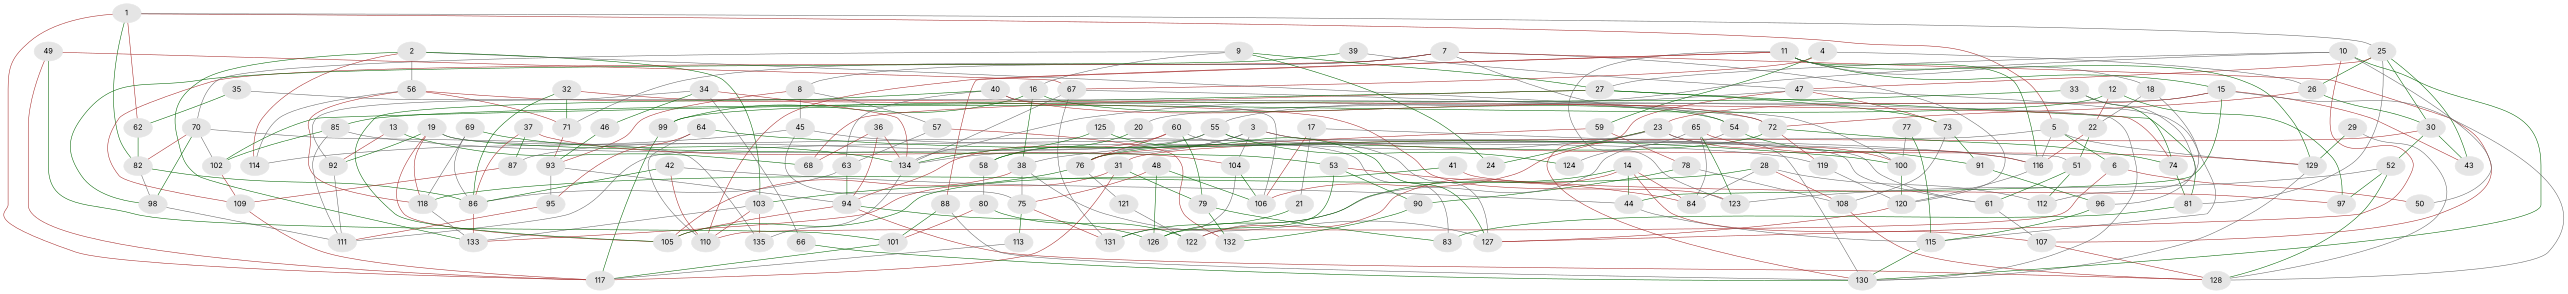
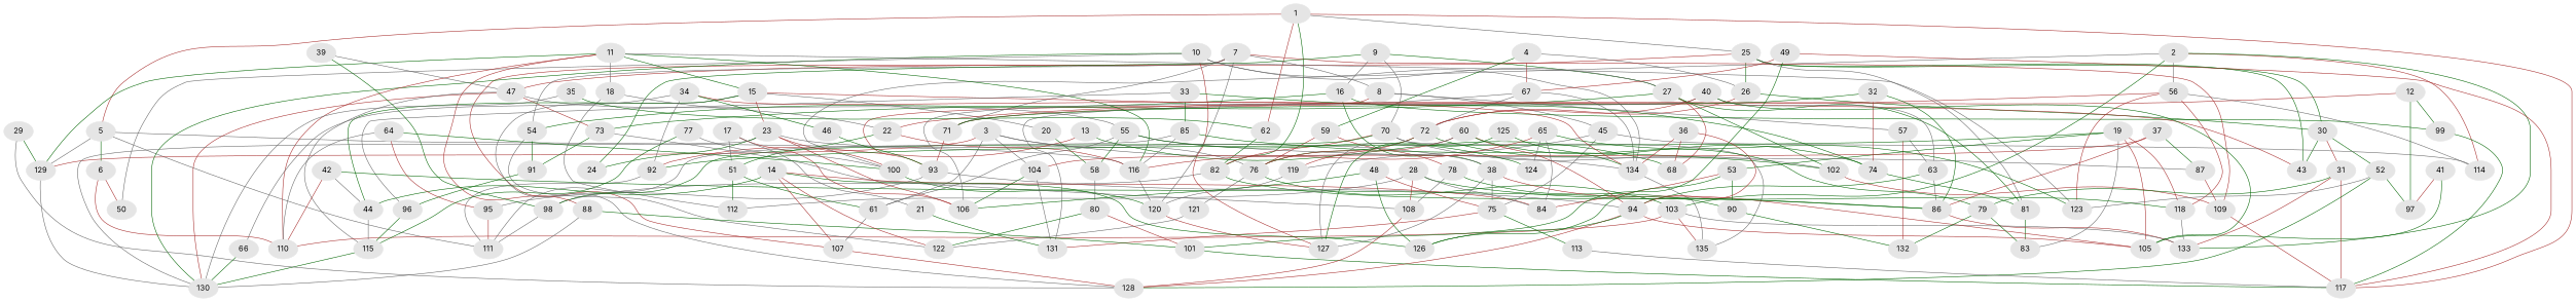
  graph {
    fontname=Inter
    node [color=gray90 fontname=Inter style=filled]
    edge [color=darkgreen fontname=Inter]
    1
    5
    25
    62
    82
    117
    129
    6
    111
    116
    26
    43
    30
    47
    81
    86
    98
    2
    56
    100
    103
    114
    133
    71
    123
    118
    120
    110
    135
    3
    61
    76
    104
    134
    107
    121
    106
    131
    130
    4
    59
    67
    72
    78
    50
    7
    8
    54
    109
    45
    57
    93
    122
    91
    128
    127
    75
    119
    63
    132
    94
    95
    9
    16
    24
    27
    70
    99
    38
    68
    73
    102
    10
    11
    15
    18
    88
    44
    20
    23
    22
    112
    101
    12
    97
    51
    13
    92
    14
    84
    126
    115
    58
    105
    17
    21
    19
    53
    83
    90
    80
    31
    52
    55
    74
    108
    28
    29
    79
    32
    33
    85
    96
    34
    46
    66
    35
    36
    37
    87
    113
    39
    40
    41
    42
    124
    48
    49
    60
    64
    65
-   69
    77
    125
    1 -- 5 [color=brown]
    1 -- 25 [color=gray40]
    1 -- 62 [color=brown]
    1 -- 82
    1 -- 117 [color=brown]
    5 -- 129 [color=gray40]
    5 -- 6
    5 -- 111 [color=gray40]
    5 -- 116 [color=gray40]
    25 -- 26
    25 -- 43
    25 -- 30
    25 -- 47 [color=brown]
    25 -- 81 [color=gray40]
    62 -- 82
    82 -- 86
    82 -- 98 [color=gray40]
    129 -- 130 [color=gray40]
    6 -- 110 [color=brown]
    6 -- 50 [color=brown]
    116 -- 120 [color=gray40]
    26 -- 30
    26 -- 72 [color=brown]
    30 -- 43
    30 -- 31 [color=brown]
    30 -- 52
    47 -- 130 [color=brown]
    47 -- 73 [color=brown]
    47 -- 115 [color=gray40]
    47 -- 55 [color=gray40]
    81 -- 83
    86 -- 133 [color=brown]
    98 -- 111 [color=gray40]
    2 -- 56 [color=gray40]
    2 -- 100 [color=gray40]
    2 -- 103
    2 -- 114 [color=brown]
    2 -- 133
    56 -- 114 [color=gray40]
    56 -- 71 [color=brown]
    56 -- 123 [color=brown]
    56 -- 118 [color=brown]
    100 -- 120
    103 -- 133 [color=gray40]
    103 -- 110 [color=brown]
    103 -- 135 [color=brown]
    71 -- 93 [color=brown]
    118 -- 133 [color=gray40]
    120 -- 127 [color=brown]
    3 -- 129 [color=brown]
    3 -- 61 [color=gray40]
    3 -- 76 [color=gray40]
    3 -- 104 [color=gray40]
    3 -- 134 [color=gray40]
    61 -- 107 [color=gray40]
    76 -- 103
    76 -- 121 [color=gray40]
    104 -- 106
    104 -- 131 [color=gray40]
    134 -- 135 [color=gray40]
    107 -- 128 [color=brown]
    121 -- 122 [color=gray40]
    4 -- 26 [color=gray40]
    4 -- 59
    4 -- 67 [color=brown]
    59 -- 76 [color=brown]
    59 -- 78 [color=brown]
    67 -- 134 [color=gray40]
    67 -- 131 [color=gray40]
    67 -- 72 [color=gray40]
    72 -- 76
    72 -- 119 [color=brown]
    72 -- 74
    78 -- 90
    78 -- 108 [color=gray40]
    7 -- 71 [color=gray40]
    7 -- 120 [color=gray40]
    7 -- 107 [color=brown]
    7 -- 8 [color=gray40]
    7 -- 54 [color=gray40]
    7 -- 109 [color=brown]
    8 -- 45 [color=gray40]
    8 -- 57 [color=gray40]
    8 -- 93 [color=brown]
    54 -- 122 [color=gray40]
    54 -- 91
    109 -- 117 [color=brown]
    45 -- 114 [color=gray40]
    45 -- 75 [color=gray40]
    45 -- 119 [color=gray40]
    57 -- 63 [color=gray40]
    57 -- 132 [color=brown]
    93 -- 94 [color=gray40]
    93 -- 95 [color=gray40]
    91 -- 96
    75 -- 131 [color=brown]
    75 -- 113
    119 -- 120 [color=gray40]
    63 -- 86 [color=gray40]
    63 -- 94
    94 -- 128 [color=brown]
    94 -- 126
    94 -- 105 [color=brown]
    95 -- 111 [color=brown]
    9 -- 16 [color=gray40]
    9 -- 24
    9 -- 27
    9 -- 70 [color=gray40]
    16 -- 54
    16 -- 99
    16 -- 38
    27 -- 81
    27 -- 68 [color=brown]
    27 -- 73
    27 -- 102
    70 -- 82 [color=brown]
    70 -- 98
    70 -- 135 [color=gray40]
    70 -- 102 [color=gray40]
    99 -- 117
    38 -- 127 [color=gray40]
    38 -- 75 [color=gray40]
    38 -- 105 [color=brown]
    73 -- 91
    73 -- 108 [color=gray40]
    102 -- 109 [color=brown]
    10 -- 134 [color=gray40]
    10 -- 130
    10 -- 50 [color=gray40]
    10 -- 127 [color=brown]
    10 -- 27 [color=gray40]
    11 -- 129
    11 -- 116
    11 -- 123 [color=gray40]
    11 -- 110 [color=brown]
    11 -- 15
    11 -- 18 [color=gray40]
    11 -- 88 [color=brown]
    15 -- 43 [color=brown]
    15 -- 128 [color=gray40]
    15 -- 44
    15 -- 20 [color=gray40]
    15 -- 23 [color=brown]
    18 -- 22 [color=gray40]
    18 -- 112 [color=gray40]
    88 -- 130 [color=gray40]
    88 -- 101
    44 -- 115 [color=gray40]
    20 -- 58
    23 -- 100 [color=brown]
    23 -- 106 [color=brown]
    23 -- 130 [color=gray40]
    23 -- 24
    23 -- 38 [color=gray40]
    22 -- 116 [color=brown]
    22 -- 51
    101 -- 117
    12 -- 99
    12 -- 22 [color=brown]
    12 -- 97
    51 -- 61
    51 -- 112
    13 -- 68
    13 -- 92 [color=brown]
    92 -- 111 [color=gray40]
    14 -- 107 [color=brown]
    14 -- 122 [color=brown]
    14 -- 44
    14 -- 84 [color=brown]
    14 -- 126
    115 -- 130
    58 -- 80 [color=gray40]
    17 -- 106 [color=brown]
    17 -- 51 [color=gray40]
    17 -- 21 [color=gray40]
    21 -- 131
    19 -- 118 [color=brown]
    19 -- 92
    19 -- 105 [color=brown]
    19 -- 53
    19 -- 83 [color=gray40]
    53 -- 84 [color=brown]
    53 -- 126
    53 -- 90
    90 -- 132
    80 -- 122
    80 -- 101 [color=brown]
    31 -- 117 [color=brown]
    31 -- 133 [color=brown]
    31 -- 79
    52 -- 123 [color=gray40]
    52 -- 128
    52 -- 97
    55 -- 61 [color=gray40]
    55 -- 58
    55 -- 87 [color=gray40]
    55 -- 124
    74 -- 81
    108 -- 128 [color=brown]
    28 -- 118
    28 -- 112 [color=gray40]
    28 -- 84 [color=gray40]
    28 -- 108 [color=brown]
    29 -- 129
    29 -- 128 [color=gray40]
    79 -- 132
    79 -- 83
    32 -- 86
    32 -- 71
    32 -- 74 [color=brown]
    33 -- 74
    33 -- 85
    33 -- 96 [color=gray40]
    85 -- 111 [color=gray40]
    85 -- 116 [color=gray40]
    85 -- 102
    96 -- 115
    34 -- 134 [color=brown]
    34 -- 92 [color=gray40]
    34 -- 46
    34 -- 66 [color=gray40]
    46 -- 93
    66 -- 130
    35 -- 62
    35 -- 130 [color=gray40]
    36 -- 134 [color=brown]
    36 -- 94 [color=brown]
    36 -- 68 [color=brown]
    37 -- 86 [color=brown]
    37 -- 104 [color=brown]
    37 -- 87
    87 -- 109 [color=brown]
    113 -- 117 [color=gray40]
    39 -- 47 [color=gray40]
    39 -- 98
    40 -- 106 [color=gray40]
    40 -- 72 [color=brown]
    40 -- 63 [color=gray40]
    40 -- 105
    41 -- 97 [color=brown]
    41 -- 105
    42 -- 86
    42 -- 110 [color=brown]
    42 -- 44 [color=gray40]
    48 -- 106
    48 -- 75 [color=brown]
    48 -- 126
    49 -- 117 [color=brown]
    49 -- 67 [color=brown]
    49 -- 101
    60 -- 76 [color=brown]
    60 -- 127 [color=gray40]
    60 -- 94 [color=brown]
    60 -- 79
    64 -- 100
    64 -- 110 [color=gray40]
    64 -- 95 [color=brown]
    65 -- 116 [color=brown]
    65 -- 123
    65 -- 84 [color=gray40]
    65 -- 124 [color=gray40]
-   69 -- 86 [color=gray40]
-   69 -- 118 [color=gray40]
-   69 -- 134
    77 -- 100 [color=gray40]
    77 -- 115
    125 -- 134
    125 -- 127
  }
